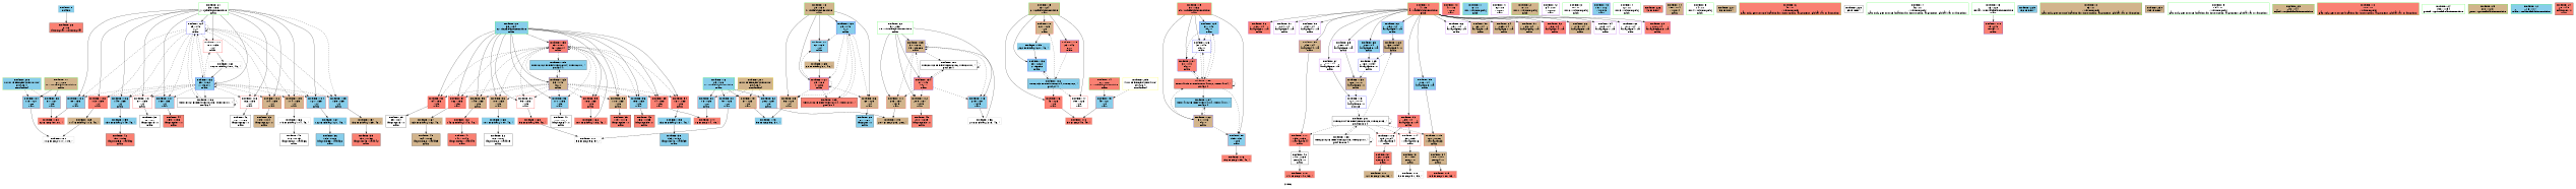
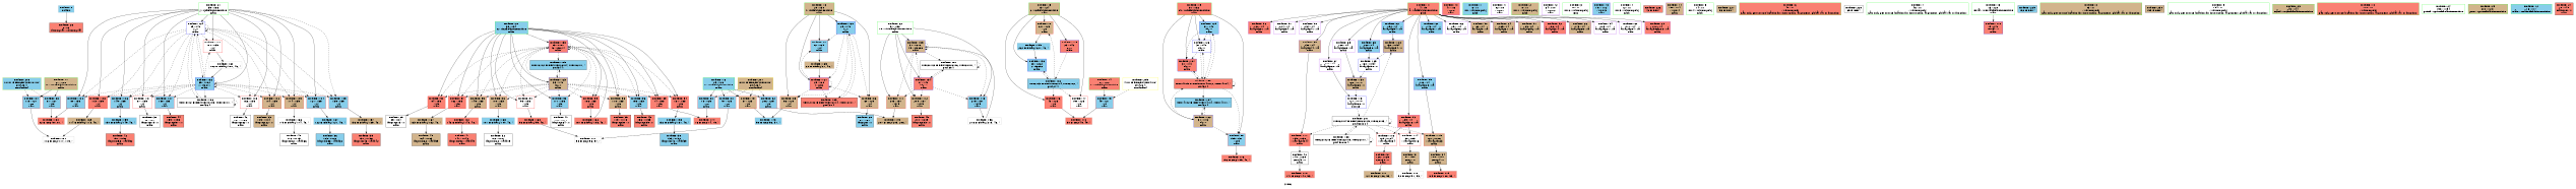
  digraph {
    label=SVFG
    node [color=red fillcolor=white shape=record style=filled]
    edge [style=solid]
    n1 [color=grey fillcolor=skyblue label="{NodeID: 0\nNullPtr}"]
    n2 [color=black fillcolor=salmon label="{NodeID: 26\n2\<--3\ndummyVal\<--dummyVal\n}"]
    n3 [color=grey fillcolor=salmon label="{NodeID: 180\n82 = cmp(80, 81, )\n}"]
    n4 [fillcolor=salmon label="{NodeID: 97\n162\<--33\n\<--i6\nmain\n}"]
    n5 [color=grey fillcolor=tan label="{NodeID: 167\n163 = Binary(162, 46, )\n}"]
    n6 [color=black fillcolor=tan label="{NodeID: 45\n164\<--163\nidxprom60\<--add59\nmain\n}"]
    n7 [color=green fillcolor=salmon label="{NodeID: 14\n21\<--22\nt\<--t_field_insensitive\nmain\n}"]
    n8 [fillcolor=skyblue label="{NodeID: 75\n49\<--21\n\<--t\nmain\n}"]
    n9 [color=grey fillcolor=salmon label="{NodeID: 172\n50 = cmp(48, 49, )\n}"]
    n10 [fillcolor=tan label="{NodeID: 111\n205\<--37\n\<--i79\nmain\n}"]
    n11 [color=grey fillcolor=tan label="{NodeID: 175\n207 = cmp(205, 206, )\n}"]
    n12 [color=black fillcolor=skyblue label="{NodeID: 28\n61\<--60\nidxprom\<--\nmain\n}"]
    n13 [color=yellow fillcolor=skyblue label="{NodeID: 208\n10V_1 = ENCHI(MR_10V_0)\npts\{28 \}\nFun[main]}" style="double,filled"]
    n14 [fillcolor=skyblue label="{NodeID: 83\n81\<--27\n\<--m\nmain\n}"]
    n15 [fillcolor=skyblue label="{NodeID: 84\n115\<--27\n\<--m\nmain\n}"]
    n16 [color=grey label="{NodeID: 181\n116 = cmp(114, 115, )\n}"]
    n17 [color=blue fillcolor=skyblue label="{NodeID: 125\n31\<--40\nok\<--\nmain\n}"]
    n18 [color=blue label="{NodeID: 126\n31\<--40\nok\<--\nmain\n}"]
    n19 [color=blue fillcolor=salmon label="{NodeID: 127\n31\<--40\nok\<--\nmain\n}"]
    n20 [color=black fillcolor=salmon label="{NodeID: 199\nMR_14V_5 = PHI(MR_14V_12, MR_14V_4, )\npts\{32 \}\n}"]
    n21 [color=black fillcolor=skyblue label="{NodeID: 184\nMR_14V_2 = PHI(MR_14V_4, MR_14V_1, )\npts\{32 \}\n}"]
    n22 [fillcolor=skyblue label="{NodeID: 88\n195\<--31\n\<--ok\nmain\n}"]
    n23 [color=blue fillcolor=tan label="{NodeID: 122\n31\<--46\nok\<--\nmain\n}"]
    n24 [color=grey fillcolor=salmon label="{NodeID: 176\n196 = cmp(195, 40, )\n}"]
    n25 [color=black fillcolor=salmon label="{NodeID: 42\n151\<--150\nidxprom53\<--add52\nmain\n}"]
    n26 [color=purple fillcolor=salmon label="{NodeID: 56\n120\<--4\narrayidx31\<--a\nmain\n}"]
    n27 [color=purple fillcolor=salmon label="{NodeID: 70\n41\<--6\n\<--.str\nmain\n}"]
    n28 [color=green fillcolor=skyblue label="{NodeID: 1\n6\<--1\n.str\<--dummyObj\nGlob }"]
    n29 [fillcolor=skyblue label="{NodeID: 98\n171\<--33\n\<--i6\nmain\n}"]
    n30 [color=black label="{NodeID: 47\n172\<--171\nidxprom64\<--\nmain\n}"]
    n31 [color=green fillcolor=tan label="{NodeID: 15\n23\<--24\nc\<--c_field_insensitive\nmain\n}"]
    n32 [fillcolor=salmon label="{NodeID: 76\n48\<--23\n\<--c\nmain\n}"]
    n33 [label="{NodeID: 77\n190\<--23\n\<--c\nmain\n}"]
    n34 [fillcolor=tan label="{NodeID: 78\n221\<--23\n\<--c\nmain\n}"]
    n35 [color=blue fillcolor=salmon label="{NodeID: 119\n23\<--46\nc\<--\nmain\n}"]
    n36 [color=blue fillcolor=skyblue label="{NodeID: 136\n23\<--222\nc\<--inc92\nmain\n}"]
    n37 [color=grey fillcolor=skyblue label="{NodeID: 155\n222 = Binary(221, 46, )\n}"]
    n38 [color=black fillcolor=skyblue label="{NodeID: 182\nMR_6V_3 = PHI(MR_6V_4, MR_6V_2, )\npts\{24 \}\n}"]
    n39 [fillcolor=tan label="{NodeID: 112\n209\<--37\n\<--i79\nmain\n}"]
    n40 [color=black fillcolor=salmon label="{NodeID: 49\n210\<--209\nidxprom83\<--\nmain\n}"]
    n41 [color=black label="{NodeID: 29\n85\<--84\nidxprom13\<--\nmain\n}"]
    n42 [color=black fillcolor=salmon label="{NodeID: 43\n156\<--155\nidxprom55\<--\nmain\n}"]
    n43 [color=purple label="{NodeID: 57\n124\<--4\narrayidx34\<--a\nmain\n}"]
    n44 [label="{NodeID: 116\n125\<--124\n\<--arrayidx34\nmain\n}"]
    n45 [color=black fillcolor=salmon label="{NodeID: 37\n126\<--125\nconv35\<--\nmain\n}"]
    n46 [color=grey fillcolor=tan label="{NodeID: 171\n127 = cmp(126, 93, )\n}"]
    n47 [color=purple label="{NodeID: 71\n52\<--8\n\<--.str.1\nmain\n}"]
    n48 [color=grey fillcolor=salmon label="{NodeID: 168\n96 = Binary(95, 46, )\n}"]
    n49 [color=grey label="{NodeID: 177\n98 = cmp(96, 97, )\n}"]
    n50 [fillcolor=tan label="{NodeID: 85\n56\<--29\n\<--i\nmain\n}"]
    n51 [color=grey fillcolor=skyblue label="{NodeID: 173\n58 = cmp(56, 57, )\n}"]
    n52 [color=green fillcolor=tan label="{NodeID: 2\n8\<--1\n.str.1\<--dummyObj\nGlob }"]
    n53 [fillcolor=salmon label="{NodeID: 99\n186\<--33\n\<--i6\nmain\n}"]
    n54 [color=grey fillcolor=salmon label="{NodeID: 162\n187 = Binary(186, 46, )\n}"]
    n55 [color=blue fillcolor=salmon label="{NodeID: 133\n33\<--187\ni6\<--inc74\nmain\n}"]
    n56 [color=black fillcolor=skyblue label="{NodeID: 185\nMR_16V_2 = PHI(MR_16V_4, MR_16V_1, )\npts\{34 \}\n}"]
    n57 [fillcolor=salmon label="{NodeID: 89\n74\<--33\n\<--i6\nmain\n}"]
    n58 [fillcolor=salmon label="{NodeID: 90\n84\<--33\n\<--i6\nmain\n}"]
    n59 [label="{NodeID: 91\n95\<--33\n\<--i6\nmain\n}"]
    n60 [fillcolor=tan label="{NodeID: 92\n100\<--33\n\<--i6\nmain\n}"]
    n61 [fillcolor=tan label="{NodeID: 93\n118\<--33\n\<--i6\nmain\n}"]
    n62 [fillcolor=salmon label="{NodeID: 94\n131\<--33\n\<--i6\nmain\n}"]
    n63 [fillcolor=tan label="{NodeID: 95\n145\<--33\n\<--i6\nmain\n}"]
    n64 [fillcolor=skyblue label="{NodeID: 96\n155\<--33\n\<--i6\nmain\n}"]
    n65 [color=green fillcolor=skyblue label="{NodeID: 16\n25\<--26\nn\<--n_field_insensitive\nmain\n}"]
    n66 [fillcolor=tan label="{NodeID: 79\n57\<--25\n\<--n\nmain\n}"]
    n67 [fillcolor=skyblue label="{NodeID: 80\n75\<--25\n\<--n\nmain\n}"]
    n68 [fillcolor=skyblue label="{NodeID: 81\n97\<--25\n\<--n\nmain\n}"]
    n69 [fillcolor=skyblue label="{NodeID: 82\n206\<--25\n\<--n\nmain\n}"]
    n70 [color=grey fillcolor=salmon label="{NodeID: 174\n76 = cmp(74, 75, )\n}"]
    n71 [fillcolor=skyblue label="{NodeID: 113\n215\<--37\n\<--i79\nmain\n}"]
    n72 [color=grey label="{NodeID: 156\n216 = Binary(215, 46, )\n}"]
    n73 [color=blue fillcolor=tan label="{NodeID: 135\n37\<--216\ni79\<--inc88\nmain\n}"]
    n74 [color=black label="{NodeID: 187\nMR_20V_2 = PHI(MR_20V_6, MR_20V_1, )\npts\{38 \}\n}"]
    n75 [color=black label="{NodeID: 30\n88\<--87\nidxprom15\<--\nmain\n}"]
    n76 [color=black fillcolor=salmon label="{NodeID: 44\n159\<--158\nidxprom57\<--\nmain\n}"]
    n77 [color=purple label="{NodeID: 58\n134\<--4\narrayidx41\<--a\nmain\n}"]
    n78 [color=purple label="{NodeID: 72\n64\<--10\n\<--.str.2\nmain\n}"]
    n79 [color=grey fillcolor=tan label="{NodeID: 169\n114 = Binary(113, 46, )\n}"]
    n80 [fillcolor=tan label="{NodeID: 86\n60\<--29\n\<--i\nmain\n}"]
-   n81 [color=green label="{NodeID: 3\n10\<--1\n.str.2\<--dummyObj\nGlob }"]
+   n81 [color=green label="{NodeID: 3\n10\<--1\n.str.2\<--dummyObj\nFun }"]
    n82 [color=black fillcolor=salmon label="{NodeID: 183\nMR_12V_2 = PHI(MR_12V_4, MR_12V_1, )\npts\{30 \}\n}"]
    n83 [color=blue fillcolor=skyblue label="{NodeID: 120\n29\<--40\ni\<--\nmain\n}"]
    n84 [fillcolor=skyblue label="{NodeID: 87\n67\<--29\n\<--i\nmain\n}"]
    n85 [color=blue fillcolor=salmon label="{NodeID: 121\n29\<--68\ni\<--inc\nmain\n}"]
    n86 [color=grey fillcolor=tan label="{NodeID: 165\n68 = Binary(67, 46, )\n}"]
    n87 [fillcolor=skyblue label="{NodeID: 100\n80\<--35\n\<--j\nmain\n}"]
    n88 [color=green fillcolor=tan label="{NodeID: 17\n27\<--28\nm\<--m_field_insensitive\nmain\n}"]
    n89 [label="{NodeID: 114\n90\<--89\n\<--arrayidx16\nmain\n}"]
    n90 [color=black fillcolor=tan label="{NodeID: 31\n91\<--90\nconv\<--\nmain\n}"]
    n91 [color=grey label="{NodeID: 178\n92 = cmp(91, 93, )\n}"]
    n92 [color=blue fillcolor=tan label="{NodeID: 128\n152\<--154\narrayidx54\<--\nmain\n}"]
    n93 [color=blue label="{NodeID: 129\n160\<--154\narrayidx58\<--\nmain\n}"]
    n94 [color=blue fillcolor=tan label="{NodeID: 130\n168\<--170\narrayidx63\<--\nmain\n}"]
    n95 [color=blue label="{NodeID: 131\n177\<--170\narrayidx68\<--\nsource\n}"]
    n96 [color=purple fillcolor=tan label="{NodeID: 59\n138\<--4\narrayidx44\<--a\nmain\n}"]
    n97 [fillcolor=salmon label="{NodeID: 117\n139\<--138\n\<--arrayidx44\nmain\n}"]
    n98 [color=black label="{NodeID: 40\n140\<--139\nconv45\<--\nmain\n}"]
    n99 [color=grey fillcolor=salmon label="{NodeID: 170\n141 = cmp(140, 93, )\n}"]
    n100 [color=blue fillcolor=salmon label="{NodeID: 134\n37\<--40\ni79\<--\nmain\n}"]
    n101 [color=purple fillcolor=skyblue label="{NodeID: 73\n191\<--12\n\<--.str.3\nmain\n}"]
    n102 [color=green label="{NodeID: 4\n12\<--1\n.str.3\<--dummyObj\nGlob }"]
    n103 [label="{NodeID: 101\n87\<--35\n\<--j\nmain\n}"]
    n104 [color=green fillcolor=tan label="{NodeID: 18\n29\<--30\ni\<--i_field_insensitive\nmain\n}"]
    n105 [fillcolor=tan label="{NodeID: 115\n107\<--106\n\<--arrayidx23\nmain\n}"]
    n106 [color=black fillcolor=tan label="{NodeID: 34\n108\<--107\nconv24\<--\nmain\n}"]
    n107 [color=grey fillcolor=salmon label="{NodeID: 179\n109 = cmp(108, 93, )\n}"]
    n108 [color=black label="{NodeID: 32\n102\<--101\nidxprom20\<--add19\nmain\n}"]
    n109 [color=black label="{NodeID: 201\nMR_22V_4 = PHI(MR_22V_9, MR_22V_3, )\npts\{50000 \}\n}"]
    n110 [color=black label="{NodeID: 46\n167\<--166\nidxprom62\<--\nmain\n}"]
    n111 [color=black fillcolor=salmon label="{NodeID: 226\n42 = PHI()\n}"]
+   n112 [color=purple fillcolor=skyblue label="{NodeID: 60\n148\<--4\narrayidx51\<--a\nmain\n}"]
    n113 [color=grey fillcolor=tan label="{NodeID: 157\n136 = Binary(135, 46, )\n}"]
    n114 [color=black fillcolor=salmon label="{NodeID: 39\n137\<--136\nidxprom43\<--add42\nmain\n}"]
    n115 [color=purple fillcolor=tan label="{NodeID: 74\n198\<--14\n\<--.str.4\nmain\n}"]
    n116 [color=green label="{NodeID: 5\n14\<--1\n.str.4\<--dummyObj\nGlob }"]
    n117 [color=blue fillcolor=tan label="{NodeID: 123\n33\<--40\ni6\<--\nmain\n}"]
    n118 [color=grey fillcolor=skyblue label="{NodeID: 163\n101 = Binary(100, 46, )\n}"]
    n119 [color=black fillcolor=salmon label="{NodeID: 35\n119\<--118\nidxprom30\<--\nmain\n}"]
    n120 [color=grey fillcolor=skyblue label="{NodeID: 158\n132 = Binary(131, 46, )\n}"]
    n121 [color=grey fillcolor=salmon label="{NodeID: 161\n146 = Binary(145, 46, )\n}"]
    n122 [fillcolor=tan label="{NodeID: 102\n104\<--35\n\<--j\nmain\n}"]
    n123 [color=black fillcolor=tan label="{NodeID: 33\n105\<--104\nidxprom22\<--\nmain\n}"]
    n124 [color=green fillcolor=salmon label="{NodeID: 19\n31\<--32\nok\<--ok_field_insensitive\nmain\n}"]
    n125 [color=black label="{NodeID: 188\nMR_22V_2 = PHI(MR_22V_3, MR_22V_1, )\npts\{50000 \}\n}"]
    n126 [color=black fillcolor=tan label="{NodeID: 227\n53 = PHI()\n}"]
    n127 [color=purple fillcolor=skyblue label="{NodeID: 61\n152\<--4\narrayidx54\<--a\nmain\n}"]
    n128 [color=black fillcolor=skyblue label="{NodeID: 38\n133\<--132\nidxprom40\<--add39\nmain\n}"]
    n129 [color=green fillcolor=salmon label="{NodeID: 6\n40\<--1\n\<--dummyObj\nCan only get source location for instruction, argument, global var or function.}"]
    n130 [color=black label="{NodeID: 186\nMR_18V_2 = PHI(MR_18V_3, MR_18V_1, )\npts\{36 \}\n}"]
    n131 [color=blue label="{NodeID: 124\n35\<--40\nj\<--\nmain\n}"]
    n132 [fillcolor=salmon label="{NodeID: 103\n113\<--35\n\<--j\nmain\n}"]
    n133 [fillcolor=skyblue label="{NodeID: 104\n121\<--35\n\<--j\nmain\n}"]
    n134 [fillcolor=skyblue label="{NodeID: 105\n135\<--35\n\<--j\nmain\n}"]
    n135 [fillcolor=skyblue label="{NodeID: 106\n149\<--35\n\<--j\nmain\n}"]
    n136 [fillcolor=skyblue label="{NodeID: 107\n158\<--35\n\<--j\nmain\n}"]
    n137 [label="{NodeID: 108\n166\<--35\n\<--j\nmain\n}"]
    n138 [fillcolor=tan label="{NodeID: 109\n174\<--35\n\<--j\nmain\n}"]
    n139 [label="{NodeID: 110\n181\<--35\n\<--j\nmain\n}"]
    n140 [color=blue fillcolor=skyblue label="{NodeID: 132\n35\<--182\nj\<--inc71\nmain\n}"]
    n141 [color=grey fillcolor=skyblue label="{NodeID: 164\n122 = Binary(121, 46, )\n}"]
    n142 [color=grey fillcolor=skyblue label="{NodeID: 159\n150 = Binary(149, 46, )\n}"]
    n143 [color=grey label="{NodeID: 166\n175 = Binary(174, 46, )\n}"]
    n144 [color=grey label="{NodeID: 160\n182 = Binary(181, 46, )\n}"]
    n145 [color=green fillcolor=skyblue label="{NodeID: 20\n33\<--34\ni6\<--i6_field_insensitive\nmain\n}"]
    n146 [color=black fillcolor=salmon label="{NodeID: 41\n147\<--146\nidxprom50\<--add49\nmain\n}"]
    n147 [color=black label="{NodeID: 48\n176\<--175\nidxprom67\<--add66\nmain\n}"]
    n148 [color=black label="{NodeID: 228\n65 = PHI()\n}"]
    n149 [color=purple label="{NodeID: 62\n157\<--4\narrayidx56\<--a\nmain\n}"]
    n150 [color=green label="{NodeID: 7\n46\<--1\n\<--dummyObj\nCan only get source location for instruction, argument, global var or function.}"]
    n151 [color=black fillcolor=skyblue label="{NodeID: 36\n123\<--122\nidxprom33\<--add32\nmain\n}"]
    n152 [color=green label="{NodeID: 21\n35\<--36\nj\<--j_field_insensitive\nmain\n}"]
    n153 [color=blue fillcolor=salmon label="{NodeID: 118\n19\<--40\nretval\<--\nmain\n}"]
    n154 [color=black fillcolor=skyblue label="{NodeID: 229\n192 = PHI()\n}"]
    n155 [color=purple fillcolor=skyblue label="{NodeID: 63\n160\<--4\narrayidx58\<--a\nmain\n}"]
    n156 [color=green fillcolor=tan label="{NodeID: 8\n93\<--1\n\<--dummyObj\nCan only get source location for instruction, argument, global var or function.}"]
    n157 [color=green label="{NodeID: 22\n37\<--38\ni79\<--i79_field_insensitive\nmain\n}"]
    n158 [color=purple fillcolor=tan label="{NodeID: 50\n62\<--4\narrayidx\<--a\nmain\n}"]
    n159 [color=black fillcolor=tan label="{NodeID: 230\n199 = PHI()\n}"]
    n160 [color=purple fillcolor=tan label="{NodeID: 64\n165\<--4\narrayidx61\<--a\nmain\n}"]
    n161 [color=green label="{NodeID: 9\n154\<--1\n\<--dummyObj\nCan only get source location for instruction, argument, global var or function.}"]
    n162 [color=green fillcolor=tan label="{NodeID: 23\n43\<--44\nscanf\<--scanf_field_insensitive\n}"]
    n163 [color=purple fillcolor=tan label="{NodeID: 51\n63\<--4\narraydecay\<--a\nmain\n}"]
    n164 [color=purple label="{NodeID: 65\n168\<--4\narrayidx63\<--a\nmain\n}"]
    n165 [color=green fillcolor=salmon label="{NodeID: 10\n170\<--1\n\<--dummyObj\nCan only get source location for instruction, argument, global var or function.}"]
    n166 [color=green label="{NodeID: 24\n193\<--194\nprintf\<--printf_field_insensitive\n}"]
    n167 [color=purple fillcolor=salmon label="{NodeID: 52\n86\<--4\narrayidx14\<--a\nmain\n}"]
    n168 [color=purple fillcolor=tan label="{NodeID: 66\n173\<--4\narrayidx65\<--a\nmain\n}"]
    n169 [color=green fillcolor=salmon label="{NodeID: 11\n4\<--5\na\<--a_field_insensitive\nGlob }"]
    n170 [color=purple fillcolor=salmon label="{NodeID: 53\n89\<--4\narrayidx16\<--a\nmain\n}"]
    n171 [color=purple label="{NodeID: 54\n103\<--4\narrayidx21\<--a\nmain\n}"]
    n172 [color=purple fillcolor=skyblue label="{NodeID: 55\n106\<--4\narrayidx23\<--a\nmain\n}"]
    n173 [color=purple label="{NodeID: 67\n177\<--4\narrayidx68\<--a\nmain\n}"]
    n174 [color=purple label="{NodeID: 68\n211\<--4\narrayidx84\<--a\nmain\n}"]
    n175 [color=purple fillcolor=salmon label="{NodeID: 69\n212\<--4\narraydecay85\<--a\nmain\n}"]
    n176 [color=green fillcolor=tan label="{NodeID: 25\n200\<--201\nputs\<--puts_field_insensitive\n}"]
    n177 [color=yellow label="{NodeID: 205\n4V_1 = ENCHI(MR_4V_0)\npts\{22 \}\nFun[main]}" style="double,filled"]
    n178 [color=green fillcolor=skyblue label="{NodeID: 12\n16\<--17\nmain\<--main_field_insensitive\n}"]
    n179 [color=green label="{NodeID: 13\n19\<--20\nretval\<--retval_field_insensitive\nmain\n}"]
    n180 [color=black fillcolor=salmon label="{NodeID: 27\n18\<--40\nmain_ret\<--\nmain\n}"]
    n181 [color=yellow fillcolor=tan label="{NodeID: 207\n8V_1 = ENCHI(MR_8V_0)\npts\{26 \}\nFun[main]}" style="double,filled"]
    n1 -> n2
    n4 -> n5
    n5 -> n6
    n7 -> n8
    n8 -> n9
    n10 -> n11
    n13 -> n14 [style=dashed]
    n13 -> n15 [style=dashed]
    n14 -> n3
    n15 -> n16
    n17 -> n18 [style=dashed]
    n17 -> n19 [style=dashed]
    n17 -> n20 [style=dashed]
    n18 -> n19 [style=dashed]
    n18 -> n20 [style=dashed]
    n19 -> n20 [style=dashed]
    n20 -> n17 [style=dashed]
    n20 -> n18 [style=dashed]
    n20 -> n19 [style=dashed]
    n20 -> n20 [style=dashed]
    n20 -> n21 [style=dashed]
    n20 -> n22 [style=dashed]
    n21 -> n23 [style=dashed]
    n22 -> n24
    n23 -> n20 [style=dashed]
    n23 -> n21 [style=dashed]
    n23 -> n22 [style=dashed]
    n29 -> n30
    n31 -> n32
    n31 -> n33
    n31 -> n34
    n31 -> n35
    n31 -> n36
    n32 -> n9
    n34 -> n37
    n35 -> n38 [style=dashed]
    n36 -> n38 [style=dashed]
    n37 -> n36
    n38 -> n32 [style=dashed]
    n38 -> n33 [style=dashed]
    n38 -> n34 [style=dashed]
    n38 -> n36 [style=dashed]
    n39 -> n40
    n44 -> n45
    n45 -> n46
    n48 -> n49
    n50 -> n51
    n53 -> n54
    n54 -> n55
    n55 -> n4 [style=dashed]
    n55 -> n29 [style=dashed]
    n55 -> n53 [style=dashed]
    n55 -> n55 [style=dashed]
    n55 -> n56 [style=dashed]
    n55 -> n57 [style=dashed]
    n55 -> n58 [style=dashed]
    n55 -> n59 [style=dashed]
    n55 -> n60 [style=dashed]
    n55 -> n61 [style=dashed]
    n55 -> n62 [style=dashed]
    n55 -> n63 [style=dashed]
    n55 -> n64 [style=dashed]
    n56 -> n117 [style=dashed]
    n57 -> n70
    n58 -> n41
    n59 -> n48
    n60 -> n118
    n61 -> n119
    n62 -> n120
    n63 -> n121
    n64 -> n42
    n65 -> n66
    n65 -> n67
    n65 -> n68
    n65 -> n69
    n66 -> n51
    n67 -> n70
    n68 -> n49
    n69 -> n11
    n71 -> n72
    n72 -> n73
    n73 -> n10 [style=dashed]
    n73 -> n39 [style=dashed]
    n73 -> n71 [style=dashed]
    n73 -> n73 [style=dashed]
    n73 -> n74 [style=dashed]
    n74 -> n74 [style=dashed]
    n74 -> n100 [style=dashed]
    n79 -> n16
    n80 -> n12
    n82 -> n83 [style=dashed]
    n83 -> n50 [style=dashed]
    n83 -> n80 [style=dashed]
    n83 -> n82 [style=dashed]
    n83 -> n84 [style=dashed]
    n83 -> n85 [style=dashed]
    n84 -> n86
    n85 -> n50 [style=dashed]
    n85 -> n80 [style=dashed]
    n85 -> n82 [style=dashed]
    n85 -> n84 [style=dashed]
    n85 -> n85 [style=dashed]
    n86 -> n85
    n87 -> n3
    n88 -> n14
    n88 -> n15
    n89 -> n90
    n90 -> n91
    n92 -> n93 [style=dashed]
    n93 -> n94 [style=dashed]
    n94 -> n95 [style=dashed]
    n95 -> n109 [style=dashed]
    n96 -> n97
    n97 -> n98
    n98 -> n99
    n100 -> n10 [style=dashed]
    n100 -> n39 [style=dashed]
    n100 -> n71 [style=dashed]
    n100 -> n73 [style=dashed]
    n100 -> n74 [style=dashed]
    n103 -> n75
    n104 -> n50
    n104 -> n80
    n104 -> n83
    n104 -> n84
    n104 -> n85
    n105 -> n106
    n106 -> n107
    n109 -> n44 [style=dashed]
    n109 -> n89 [style=dashed]
    n109 -> n92 [style=dashed]
    n109 -> n97 [style=dashed]
    n109 -> n105 [style=dashed]
    n109 -> n109 [style=dashed]
    n109 -> n125 [style=dashed]
    n113 -> n114
    n117 -> n4 [style=dashed]
    n117 -> n29 [style=dashed]
    n117 -> n53 [style=dashed]
    n117 -> n55 [style=dashed]
    n117 -> n56 [style=dashed]
    n117 -> n57 [style=dashed]
    n117 -> n58 [style=dashed]
    n117 -> n59 [style=dashed]
    n117 -> n60 [style=dashed]
    n117 -> n61 [style=dashed]
    n117 -> n62 [style=dashed]
    n117 -> n63 [style=dashed]
    n117 -> n64 [style=dashed]
    n118 -> n108
    n120 -> n128
    n121 -> n146
    n122 -> n123
    n124 -> n17
    n124 -> n18
    n124 -> n19
    n124 -> n22
    n124 -> n23
    n125 -> n109 [style=dashed]
    n125 -> n125 [style=dashed]
    n127 -> n92
    n130 -> n130 [style=dashed]
    n130 -> n131 [style=dashed]
    n131 -> n87 [style=dashed]
    n131 -> n103 [style=dashed]
    n131 -> n122 [style=dashed]
    n131 -> n130 [style=dashed]
    n131 -> n131 [style=dashed]
    n131 -> n132 [style=dashed]
    n131 -> n133 [style=dashed]
    n131 -> n134 [style=dashed]
    n131 -> n135 [style=dashed]
    n131 -> n136 [style=dashed]
    n131 -> n137 [style=dashed]
    n131 -> n138 [style=dashed]
    n131 -> n139 [style=dashed]
    n131 -> n140 [style=dashed]
    n132 -> n79
    n133 -> n141
    n134 -> n113
    n135 -> n142
    n136 -> n76
    n137 -> n110
    n138 -> n143
    n139 -> n144
    n140 -> n87 [style=dashed]
    n140 -> n103 [style=dashed]
    n140 -> n122 [style=dashed]
    n140 -> n130 [style=dashed]
    n140 -> n131 [style=dashed]
    n140 -> n132 [style=dashed]
    n140 -> n133 [style=dashed]
    n140 -> n134 [style=dashed]
    n140 -> n135 [style=dashed]
    n140 -> n136 [style=dashed]
    n140 -> n137 [style=dashed]
    n140 -> n138 [style=dashed]
    n140 -> n139 [style=dashed]
    n140 -> n140 [style=dashed]
    n141 -> n151
    n142 -> n25
    n143 -> n147
    n144 -> n140
    n145 -> n4
    n145 -> n29
    n145 -> n53
    n145 -> n55
    n145 -> n57
    n145 -> n58
    n145 -> n59
    n145 -> n60
    n145 -> n61
    n145 -> n62
    n145 -> n63
    n145 -> n64
    n145 -> n117
    n152 -> n87
    n152 -> n103
    n152 -> n122
    n152 -> n131
    n152 -> n132
    n152 -> n133
    n152 -> n134 [style=dashed]
    n152 -> n135
    n152 -> n136
    n152 -> n137
    n152 -> n138
    n152 -> n139
    n152 -> n140
    n155 -> n93
    n157 -> n10
    n157 -> n39
    n157 -> n71
    n157 -> n73
    n157 -> n100
    n164 -> n94
    n169 -> n26
    n169 -> n43
    n169 -> n77
    n169 -> n96
+   n169 -> n112
    n169 -> n127
    n169 -> n149
    n169 -> n155
    n169 -> n158
    n169 -> n160
    n169 -> n163
    n169 -> n164
    n169 -> n167
    n169 -> n168
    n169 -> n170
    n169 -> n171
    n169 -> n172
    n169 -> n173
    n169 -> n174
    n169 -> n175
    n170 -> n44
    n170 -> n89
    n172 -> n105
    n173 -> n95
    n177 -> n8 [style=dashed]
    n179 -> n153
    n181 -> n66 [style=dashed]
    n181 -> n67 [style=dashed]
    n181 -> n68 [style=dashed]
    n181 -> n69 [style=dashed]
  }
